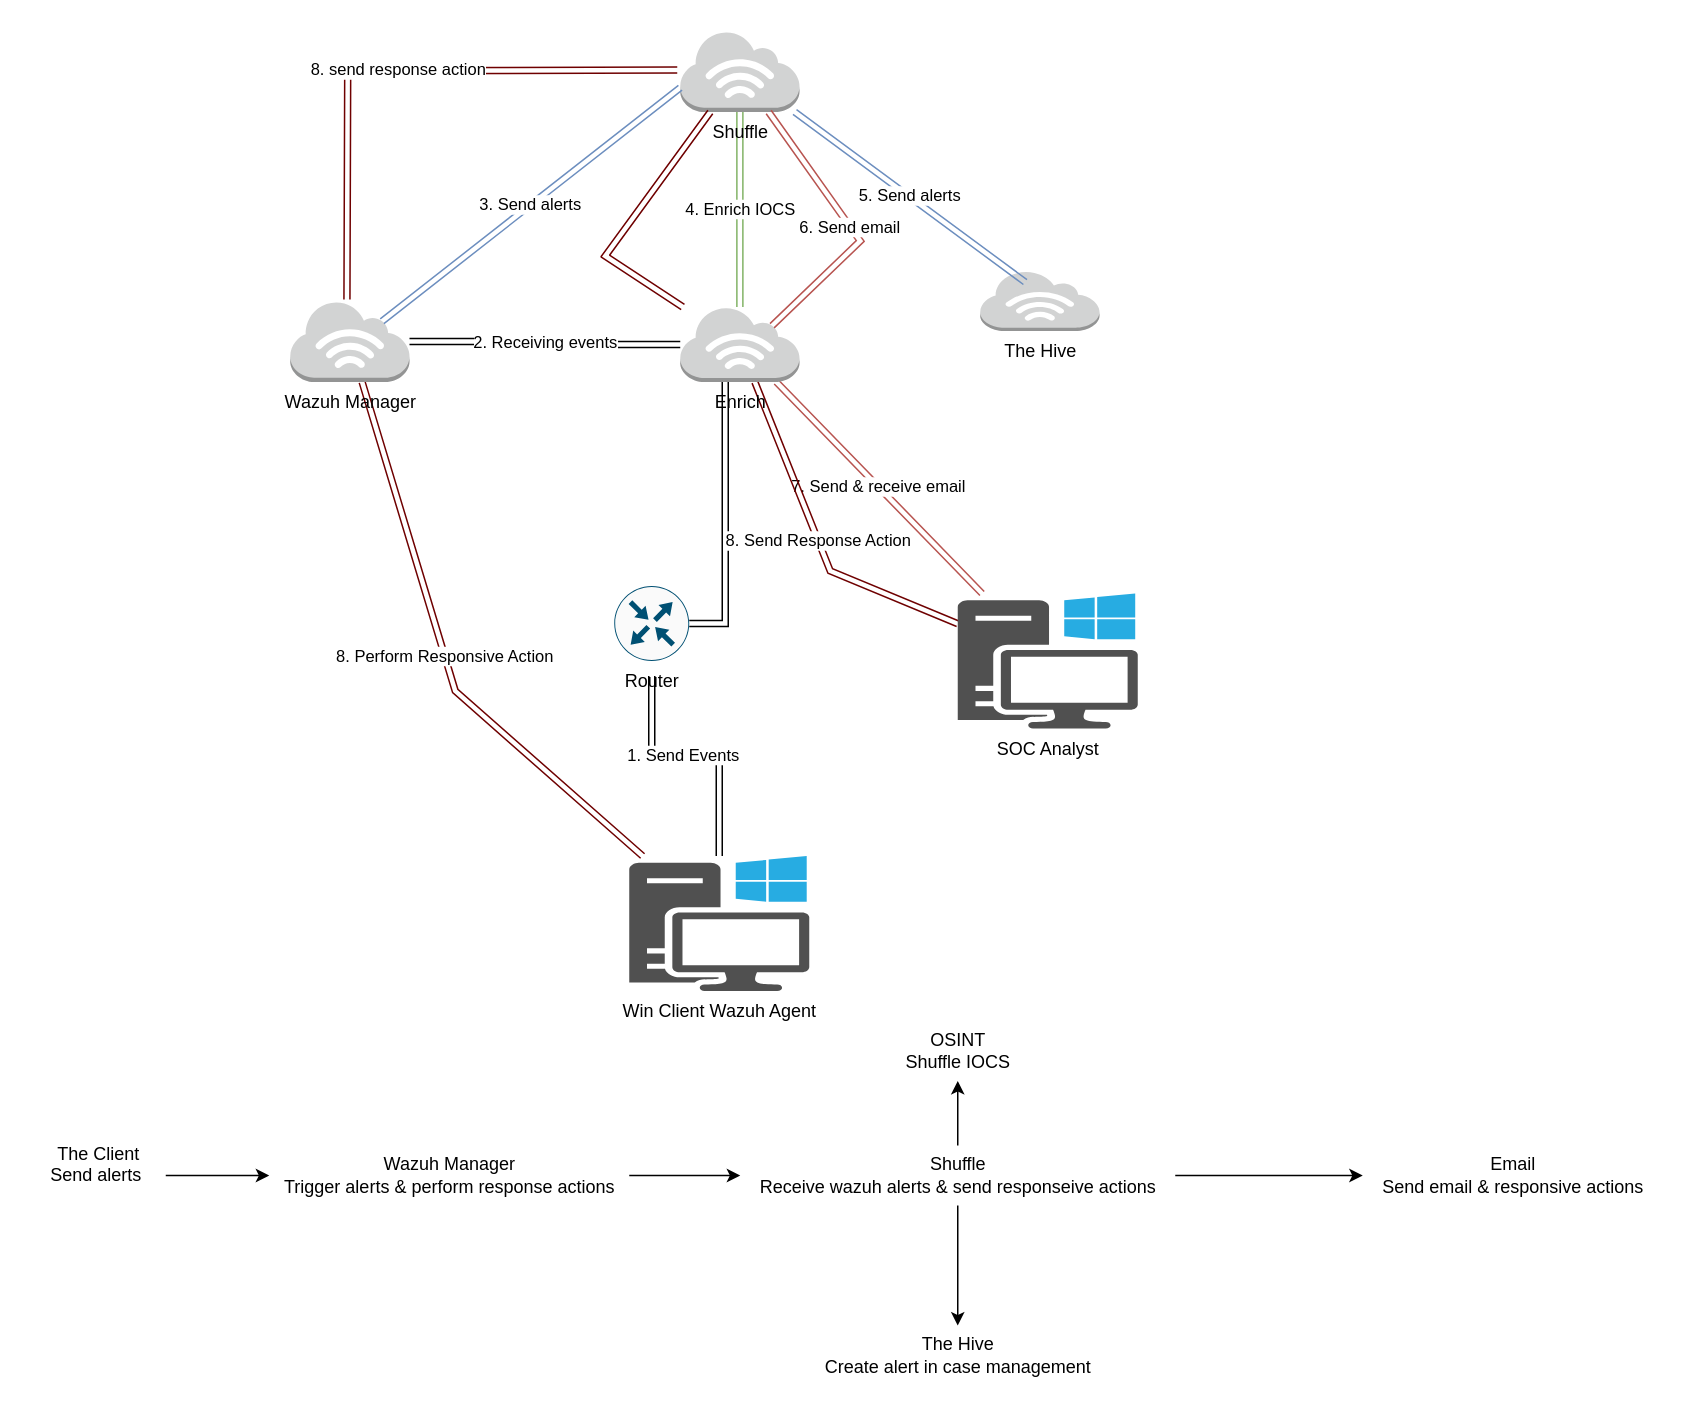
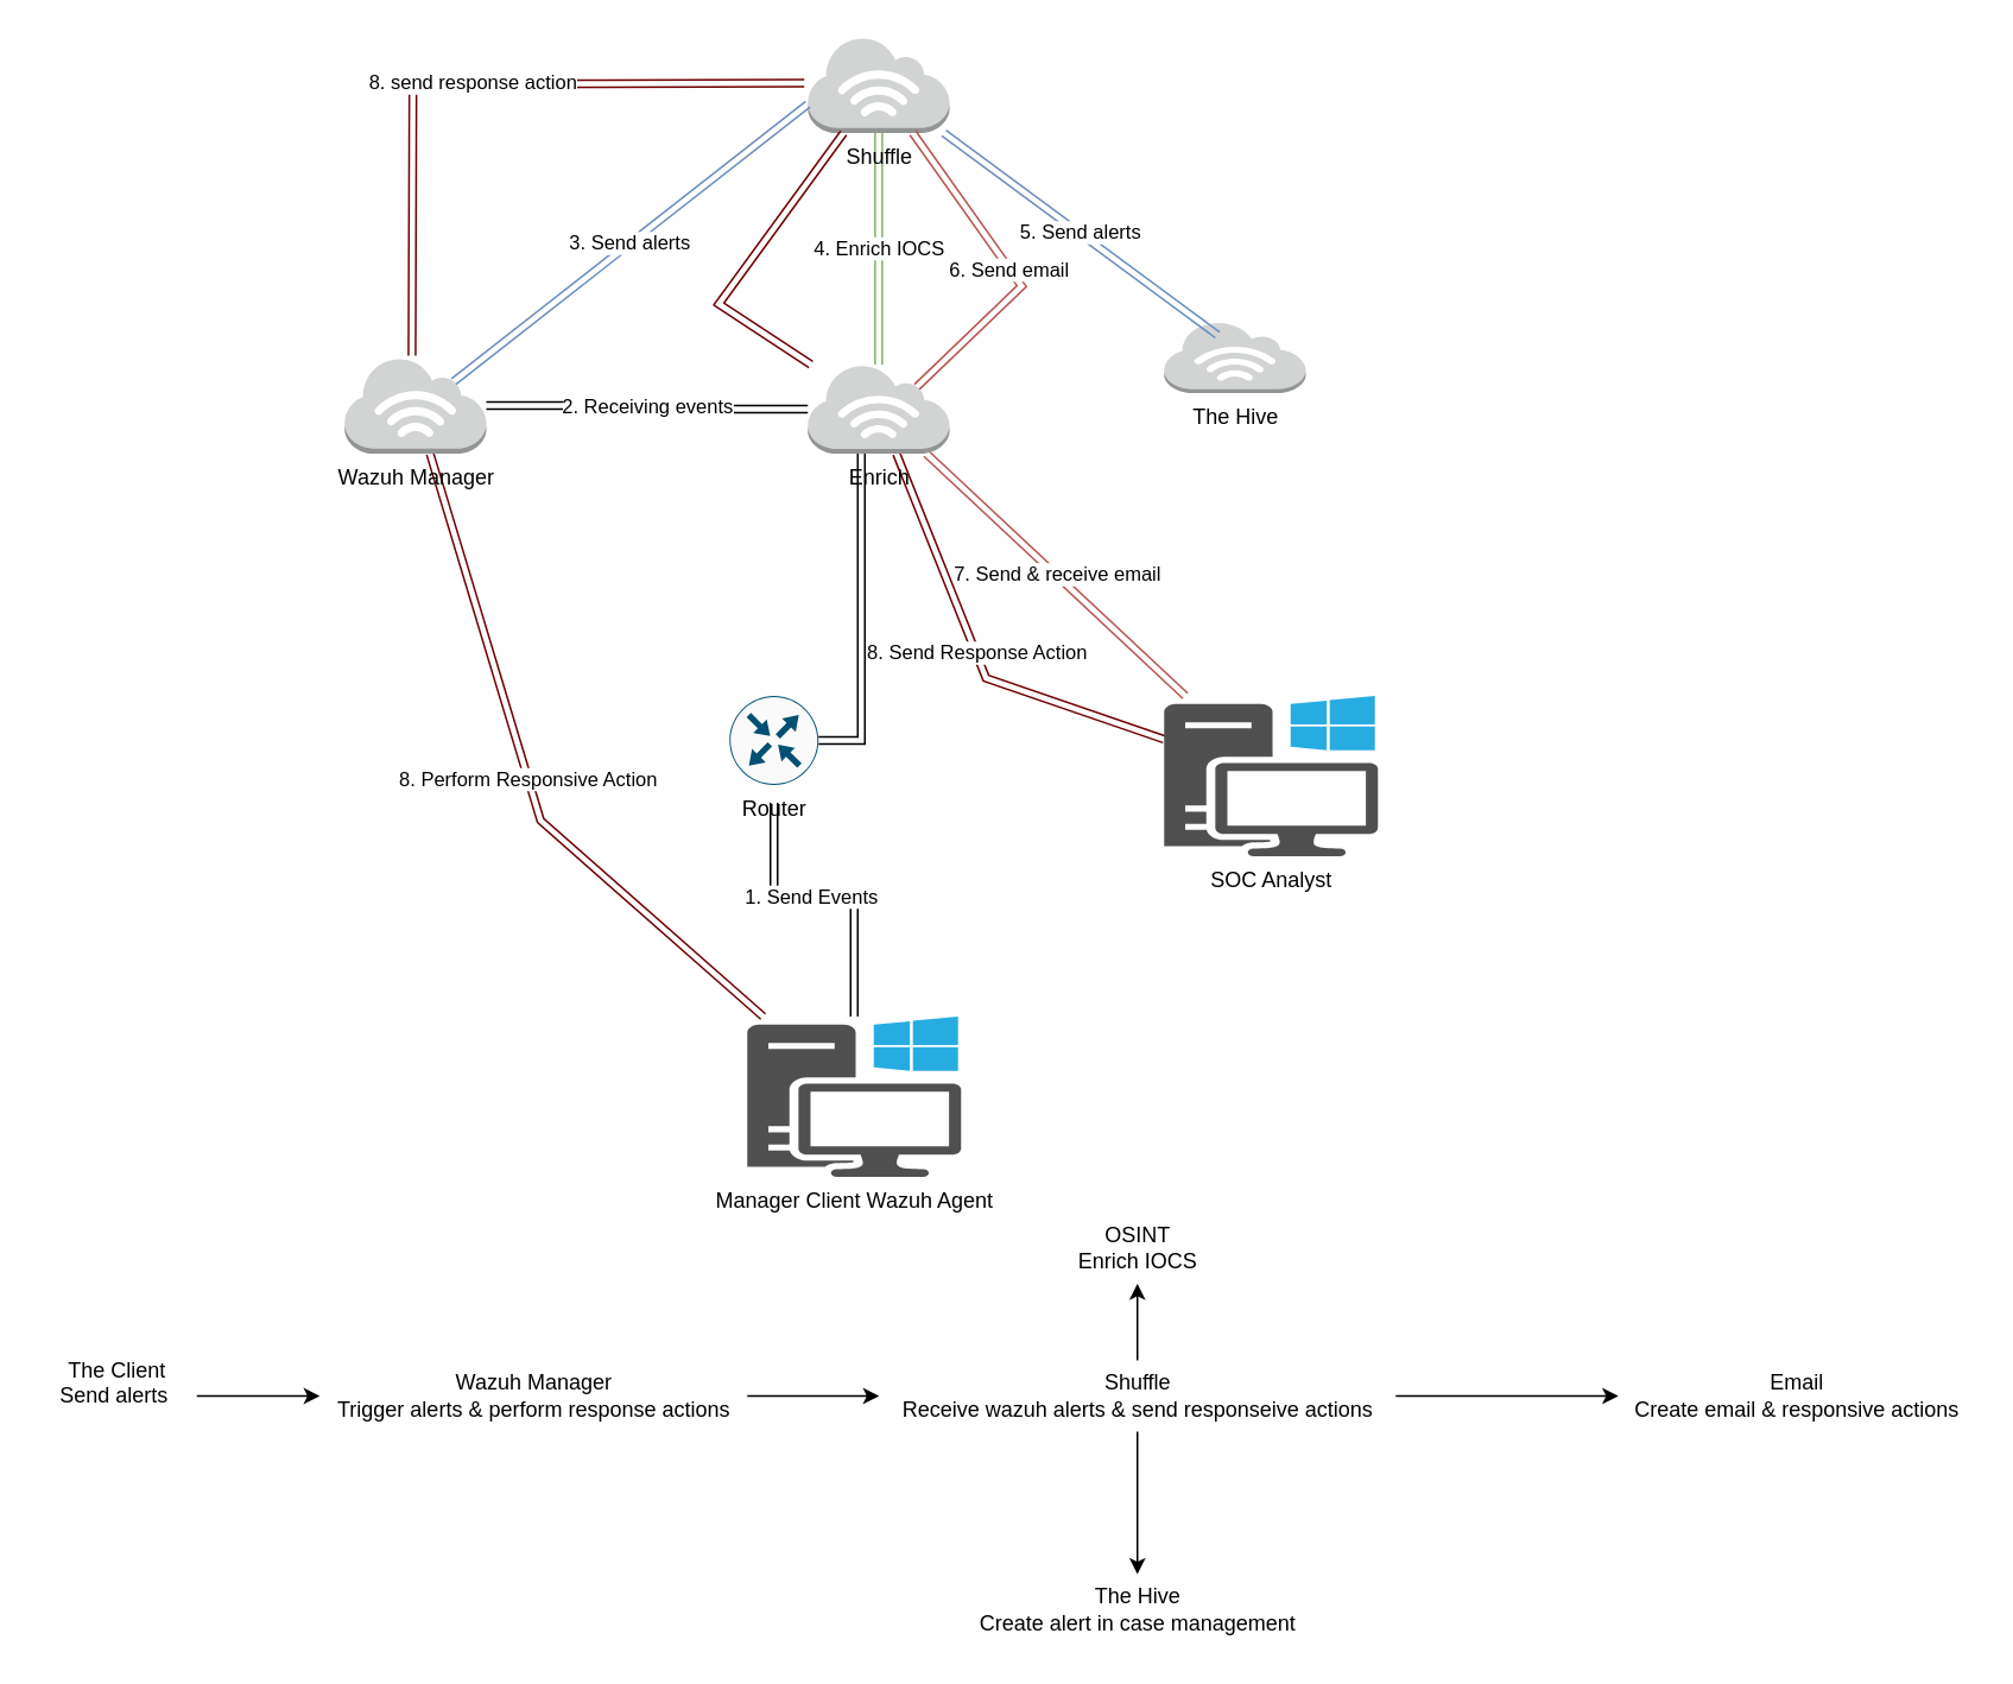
  <mxCell id="0" />
  <mxCell id="1" parent="0" />
- <mxCell id="2" value="Win Client Wazuh Agent" style="sketch=0;pointerEvents=1;shadow=0;dashed=0;html=1;strokeColor=none;fillColor=#505050;labelPosition=center;verticalLabelPosition=bottom;verticalAlign=top;outlineConnect=0;align=center;shape=mxgraph.office.devices.workstation_pc;" vertex="1" parent="1"><mxGeometry x="419" y="570" width="120" height="90" as="geometry" /></mxCell>
+ <mxCell id="2" value="Manager Client Wazuh Agent" style="sketch=0;pointerEvents=1;shadow=0;dashed=0;html=1;strokeColor=none;fillColor=#505050;labelPosition=center;verticalLabelPosition=bottom;verticalAlign=top;outlineConnect=0;align=center;shape=mxgraph.office.devices.workstation_pc;" vertex="1" parent="1"><mxGeometry x="419" y="570" width="120" height="90" as="geometry" /></mxCell>
  <mxCell id="3" style="edgeStyle=orthogonalEdgeStyle;rounded=0;orthogonalLoop=1;jettySize=auto;html=1;startArrow=oval;startFill=1;shape=link;" edge="1" parent="1" source="4" target="14"><mxGeometry relative="1" as="geometry"><Array as="points"><mxPoint x="483" y="350" /><mxPoint x="483" y="350" /></Array></mxGeometry></mxCell>
  <mxCell id="4" value="Router" style="sketch=0;points=[[0.5,0,0],[1,0.5,0],[0.5,1,0],[0,0.5,0],[0.145,0.145,0],[0.856,0.145,0],[0.855,0.856,0],[0.145,0.855,0]];verticalLabelPosition=bottom;html=1;verticalAlign=top;aspect=fixed;align=center;pointerEvents=1;shape=mxgraph.cisco19.rect;prIcon=router;fillColor=#FAFAFA;strokeColor=#005073;" vertex="1" parent="1"><mxGeometry x="409" y="390" width="50" height="50" as="geometry" /></mxCell>
  <mxCell id="5" value="8. Perform Responsive Action" style="rounded=0;orthogonalLoop=1;jettySize=auto;html=1;shape=link;fillColor=#a20025;strokeColor=#6F0000;" edge="1" parent="1" source="6" target="2"><mxGeometry relative="1" as="geometry"><Array as="points"><mxPoint x="303" y="460" /></Array></mxGeometry></mxCell>
  <mxCell id="6" value="Wazuh Manager" style="outlineConnect=0;dashed=0;verticalLabelPosition=bottom;verticalAlign=top;align=center;html=1;shape=mxgraph.aws3.internet_3;fillColor=#D2D3D3;gradientColor=none;" vertex="1" parent="1"><mxGeometry x="193" y="200" width="79.5" height="54" as="geometry" /></mxCell>
  <mxCell id="7" value="4. Enrich IOCS" style="rounded=0;orthogonalLoop=1;jettySize=auto;html=1;shape=link;fillColor=#d5e8d4;strokeColor=#82b366;" edge="1" parent="1" source="9" target="14"><mxGeometry relative="1" as="geometry" /></mxCell>
  <mxCell id="8" value="8. send response action" style="edgeStyle=orthogonalEdgeStyle;rounded=0;orthogonalLoop=1;jettySize=auto;html=1;shape=link;fillColor=#a20025;strokeColor=#6F0000;" edge="1" parent="1"><mxGeometry relative="1" as="geometry"><mxPoint x="451" y="46" as="sourcePoint" /><mxPoint x="230.8" y="199" as="targetPoint" /></mxGeometry></mxCell>
  <mxCell id="9" value="Shuffle" style="outlineConnect=0;dashed=0;verticalLabelPosition=bottom;verticalAlign=top;align=center;html=1;shape=mxgraph.aws3.internet_3;fillColor=#D2D3D3;gradientColor=none;" vertex="1" parent="1"><mxGeometry x="453" y="20" width="79.5" height="54" as="geometry" /></mxCell>
  <mxCell id="10" value="2. Receiving events" style="edgeStyle=orthogonalEdgeStyle;rounded=0;orthogonalLoop=1;jettySize=auto;html=1;shape=link;" edge="1" parent="1" source="14" target="6"><mxGeometry relative="1" as="geometry" /></mxCell>
  <mxCell id="11" value="7. Send &amp;amp; receive email" style="rounded=0;orthogonalLoop=1;jettySize=auto;html=1;shape=link;fillColor=#f8cecc;strokeColor=#b85450;" edge="1" parent="1" source="14" target="16"><mxGeometry relative="1" as="geometry" /></mxCell>
  <mxCell id="12" value="8. Send Response Action" style="rounded=0;orthogonalLoop=1;jettySize=auto;html=1;shape=link;fillColor=#a20025;strokeColor=#6F0000;" edge="1" parent="1" source="14" target="16"><mxGeometry relative="1" as="geometry"><Array as="points"><mxPoint x="553" y="380" /></Array></mxGeometry></mxCell>
  <mxCell id="13" style="rounded=0;orthogonalLoop=1;jettySize=auto;html=1;shape=link;fillColor=#a20025;strokeColor=#6F0000;" edge="1" parent="1" source="14" target="9"><mxGeometry relative="1" as="geometry"><Array as="points"><mxPoint x="403" y="170" /></Array></mxGeometry></mxCell>
  <mxCell id="14" value="Enrich" style="outlineConnect=0;dashed=0;verticalLabelPosition=bottom;verticalAlign=top;align=center;html=1;shape=mxgraph.aws3.internet_3;fillColor=#D2D3D3;gradientColor=none;" vertex="1" parent="1"><mxGeometry x="453" y="204" width="79.5" height="50" as="geometry" /></mxCell>
  <mxCell id="15" value="The Hive" style="outlineConnect=0;dashed=0;verticalLabelPosition=bottom;verticalAlign=top;align=center;html=1;shape=mxgraph.aws3.internet_3;fillColor=#D2D3D3;gradientColor=none;" vertex="1" parent="1"><mxGeometry x="653" y="180" width="79.5" height="40" as="geometry" /></mxCell>
- <mxCell id="16" value="SOC Analyst" style="sketch=0;pointerEvents=1;shadow=0;dashed=0;html=1;strokeColor=none;fillColor=#505050;labelPosition=center;verticalLabelPosition=bottom;verticalAlign=top;outlineConnect=0;align=center;shape=mxgraph.office.devices.workstation_pc;" vertex="1" parent="1"><mxGeometry x="638" y="395" width="120" height="90" as="geometry" /></mxCell>
+ <mxCell id="16" value="SOC Analyst" style="sketch=0;pointerEvents=1;shadow=0;dashed=0;html=1;strokeColor=none;fillColor=#505050;labelPosition=center;verticalLabelPosition=bottom;verticalAlign=top;outlineConnect=0;align=center;shape=mxgraph.office.devices.workstation_pc;" vertex="1" parent="1"><mxGeometry x="653" y="390" width="120" height="90" as="geometry" /></mxCell>
  <mxCell id="17" style="edgeStyle=orthogonalEdgeStyle;rounded=0;orthogonalLoop=1;jettySize=auto;html=1;entryX=0.5;entryY=1.2;entryDx=0;entryDy=0;entryPerimeter=0;startArrow=classic;startFill=1;shape=link;" edge="1" parent="1" source="2" target="4"><mxGeometry relative="1" as="geometry" /></mxCell>
  <mxCell id="18" value="1. Send Events" style="edgeLabel;html=1;align=center;verticalAlign=middle;resizable=0;points=[];" vertex="1" connectable="0" parent="17"><mxGeometry x="0.058" y="-3" relative="1" as="geometry"><mxPoint x="-3" as="offset" /></mxGeometry></mxCell>
  <mxCell id="19" value="3. Send alerts" style="rounded=0;orthogonalLoop=1;jettySize=auto;html=1;entryX=0;entryY=0.7;entryDx=0;entryDy=0;entryPerimeter=0;shape=link;fillColor=#dae8fc;strokeColor=#6c8ebf;exitX=0.77;exitY=0.25;exitDx=0;exitDy=0;exitPerimeter=0;" edge="1" parent="1" source="6" target="9"><mxGeometry relative="1" as="geometry"><mxPoint x="252.996" y="204" as="sourcePoint" /><mxPoint x="438.1" y="61.8" as="targetPoint" /></mxGeometry></mxCell>
  <mxCell id="20" value="5. Send alerts" style="rounded=0;orthogonalLoop=1;jettySize=auto;html=1;entryX=0.377;entryY=0.185;entryDx=0;entryDy=0;entryPerimeter=0;shape=link;fillColor=#dae8fc;strokeColor=#6c8ebf;" edge="1" parent="1" source="9" target="15"><mxGeometry relative="1" as="geometry" /></mxCell>
  <mxCell id="21" value="6. Send email" style="rounded=0;orthogonalLoop=1;jettySize=auto;html=1;entryX=0.77;entryY=0.25;entryDx=0;entryDy=0;entryPerimeter=0;fillColor=#f8cecc;strokeColor=#b85450;shape=link;" edge="1" parent="1" source="9" target="14"><mxGeometry relative="1" as="geometry"><Array as="points"><mxPoint x="573" y="160" /></Array></mxGeometry></mxCell>
  <mxCell id="22" value="" style="edgeStyle=orthogonalEdgeStyle;rounded=0;orthogonalLoop=1;jettySize=auto;html=1;" edge="1" parent="1" source="23" target="25"><mxGeometry relative="1" as="geometry" /></mxCell>
  <mxCell id="23" value="The Client&lt;div&gt;Send alerts&amp;nbsp;&lt;/div&gt;&lt;div&gt;&lt;br&gt;&lt;/div&gt;" style="text;html=1;align=center;verticalAlign=middle;resizable=0;points=[];autosize=1;strokeColor=none;fillColor=none;" vertex="1" parent="1"><mxGeometry x="20" y="753" width="90" height="60" as="geometry" /></mxCell>
  <mxCell id="24" value="" style="edgeStyle=orthogonalEdgeStyle;rounded=0;orthogonalLoop=1;jettySize=auto;html=1;" edge="1" parent="1" source="25" target="29"><mxGeometry relative="1" as="geometry" /></mxCell>
  <mxCell id="25" value="&lt;div&gt;Wazuh Manager&lt;/div&gt;&lt;div&gt;Trigger alerts &amp;amp; perform&lt;span style=&quot;background-color: initial;&quot;&gt;&amp;nbsp;response actions&lt;/span&gt;&lt;/div&gt;" style="text;html=1;align=center;verticalAlign=middle;resizable=0;points=[];autosize=1;strokeColor=none;fillColor=none;" vertex="1" parent="1"><mxGeometry x="179" y="763" width="240" height="40" as="geometry" /></mxCell>
  <mxCell id="26" value="" style="edgeStyle=orthogonalEdgeStyle;rounded=0;orthogonalLoop=1;jettySize=auto;html=1;" edge="1" parent="1" source="29" target="30"><mxGeometry relative="1" as="geometry" /></mxCell>
  <mxCell id="27" value="" style="edgeStyle=orthogonalEdgeStyle;rounded=0;orthogonalLoop=1;jettySize=auto;html=1;" edge="1" parent="1" source="29" target="31"><mxGeometry relative="1" as="geometry" /></mxCell>
  <mxCell id="28" value="" style="edgeStyle=orthogonalEdgeStyle;rounded=0;orthogonalLoop=1;jettySize=auto;html=1;" edge="1" parent="1" source="29" target="32"><mxGeometry relative="1" as="geometry" /></mxCell>
  <mxCell id="29" value="&lt;div&gt;Shuffle&lt;/div&gt;&lt;div&gt;Receive wazuh alerts &amp;amp; send responseive actions&lt;/div&gt;" style="text;html=1;align=center;verticalAlign=middle;resizable=0;points=[];autosize=1;strokeColor=none;fillColor=none;" vertex="1" parent="1"><mxGeometry x="493" y="763" width="290" height="40" as="geometry" /></mxCell>
- <mxCell id="30" value="&lt;div&gt;OSINT&lt;/div&gt;&lt;div&gt;Shuffle IOCS&lt;/div&gt;" style="text;html=1;align=center;verticalAlign=middle;resizable=0;points=[];autosize=1;strokeColor=none;fillColor=none;" vertex="1" parent="1"><mxGeometry x="593" y="680" width="90" height="40" as="geometry" /></mxCell>
+ <mxCell id="30" value="&lt;div&gt;OSINT&lt;/div&gt;&lt;div&gt;Enrich IOCS&lt;/div&gt;" style="text;html=1;align=center;verticalAlign=middle;resizable=0;points=[];autosize=1;strokeColor=none;fillColor=none;" vertex="1" parent="1"><mxGeometry x="593" y="680" width="90" height="40" as="geometry" /></mxCell>
  <mxCell id="31" value="The Hive&lt;div&gt;Create alert in case management&lt;/div&gt;" style="text;html=1;align=center;verticalAlign=middle;resizable=0;points=[];autosize=1;strokeColor=none;fillColor=none;" vertex="1" parent="1"><mxGeometry x="538" y="883" width="200" height="40" as="geometry" /></mxCell>
- <mxCell id="32" value="&lt;div&gt;Email&lt;/div&gt;&lt;div&gt;Send email &amp;amp; responsive actions&lt;/div&gt;" style="text;html=1;align=center;verticalAlign=middle;resizable=0;points=[];autosize=1;strokeColor=none;fillColor=none;" vertex="1" parent="1"><mxGeometry x="908" y="763" width="200" height="40" as="geometry" /></mxCell>
+ <mxCell id="32" value="&lt;div&gt;Email&lt;/div&gt;&lt;div&gt;Create email &amp;amp; responsive actions&lt;/div&gt;" style="text;html=1;align=center;verticalAlign=middle;resizable=0;points=[];autosize=1;strokeColor=none;fillColor=none;" vertex="1" parent="1"><mxGeometry x="908" y="763" width="200" height="40" as="geometry" /></mxCell>
